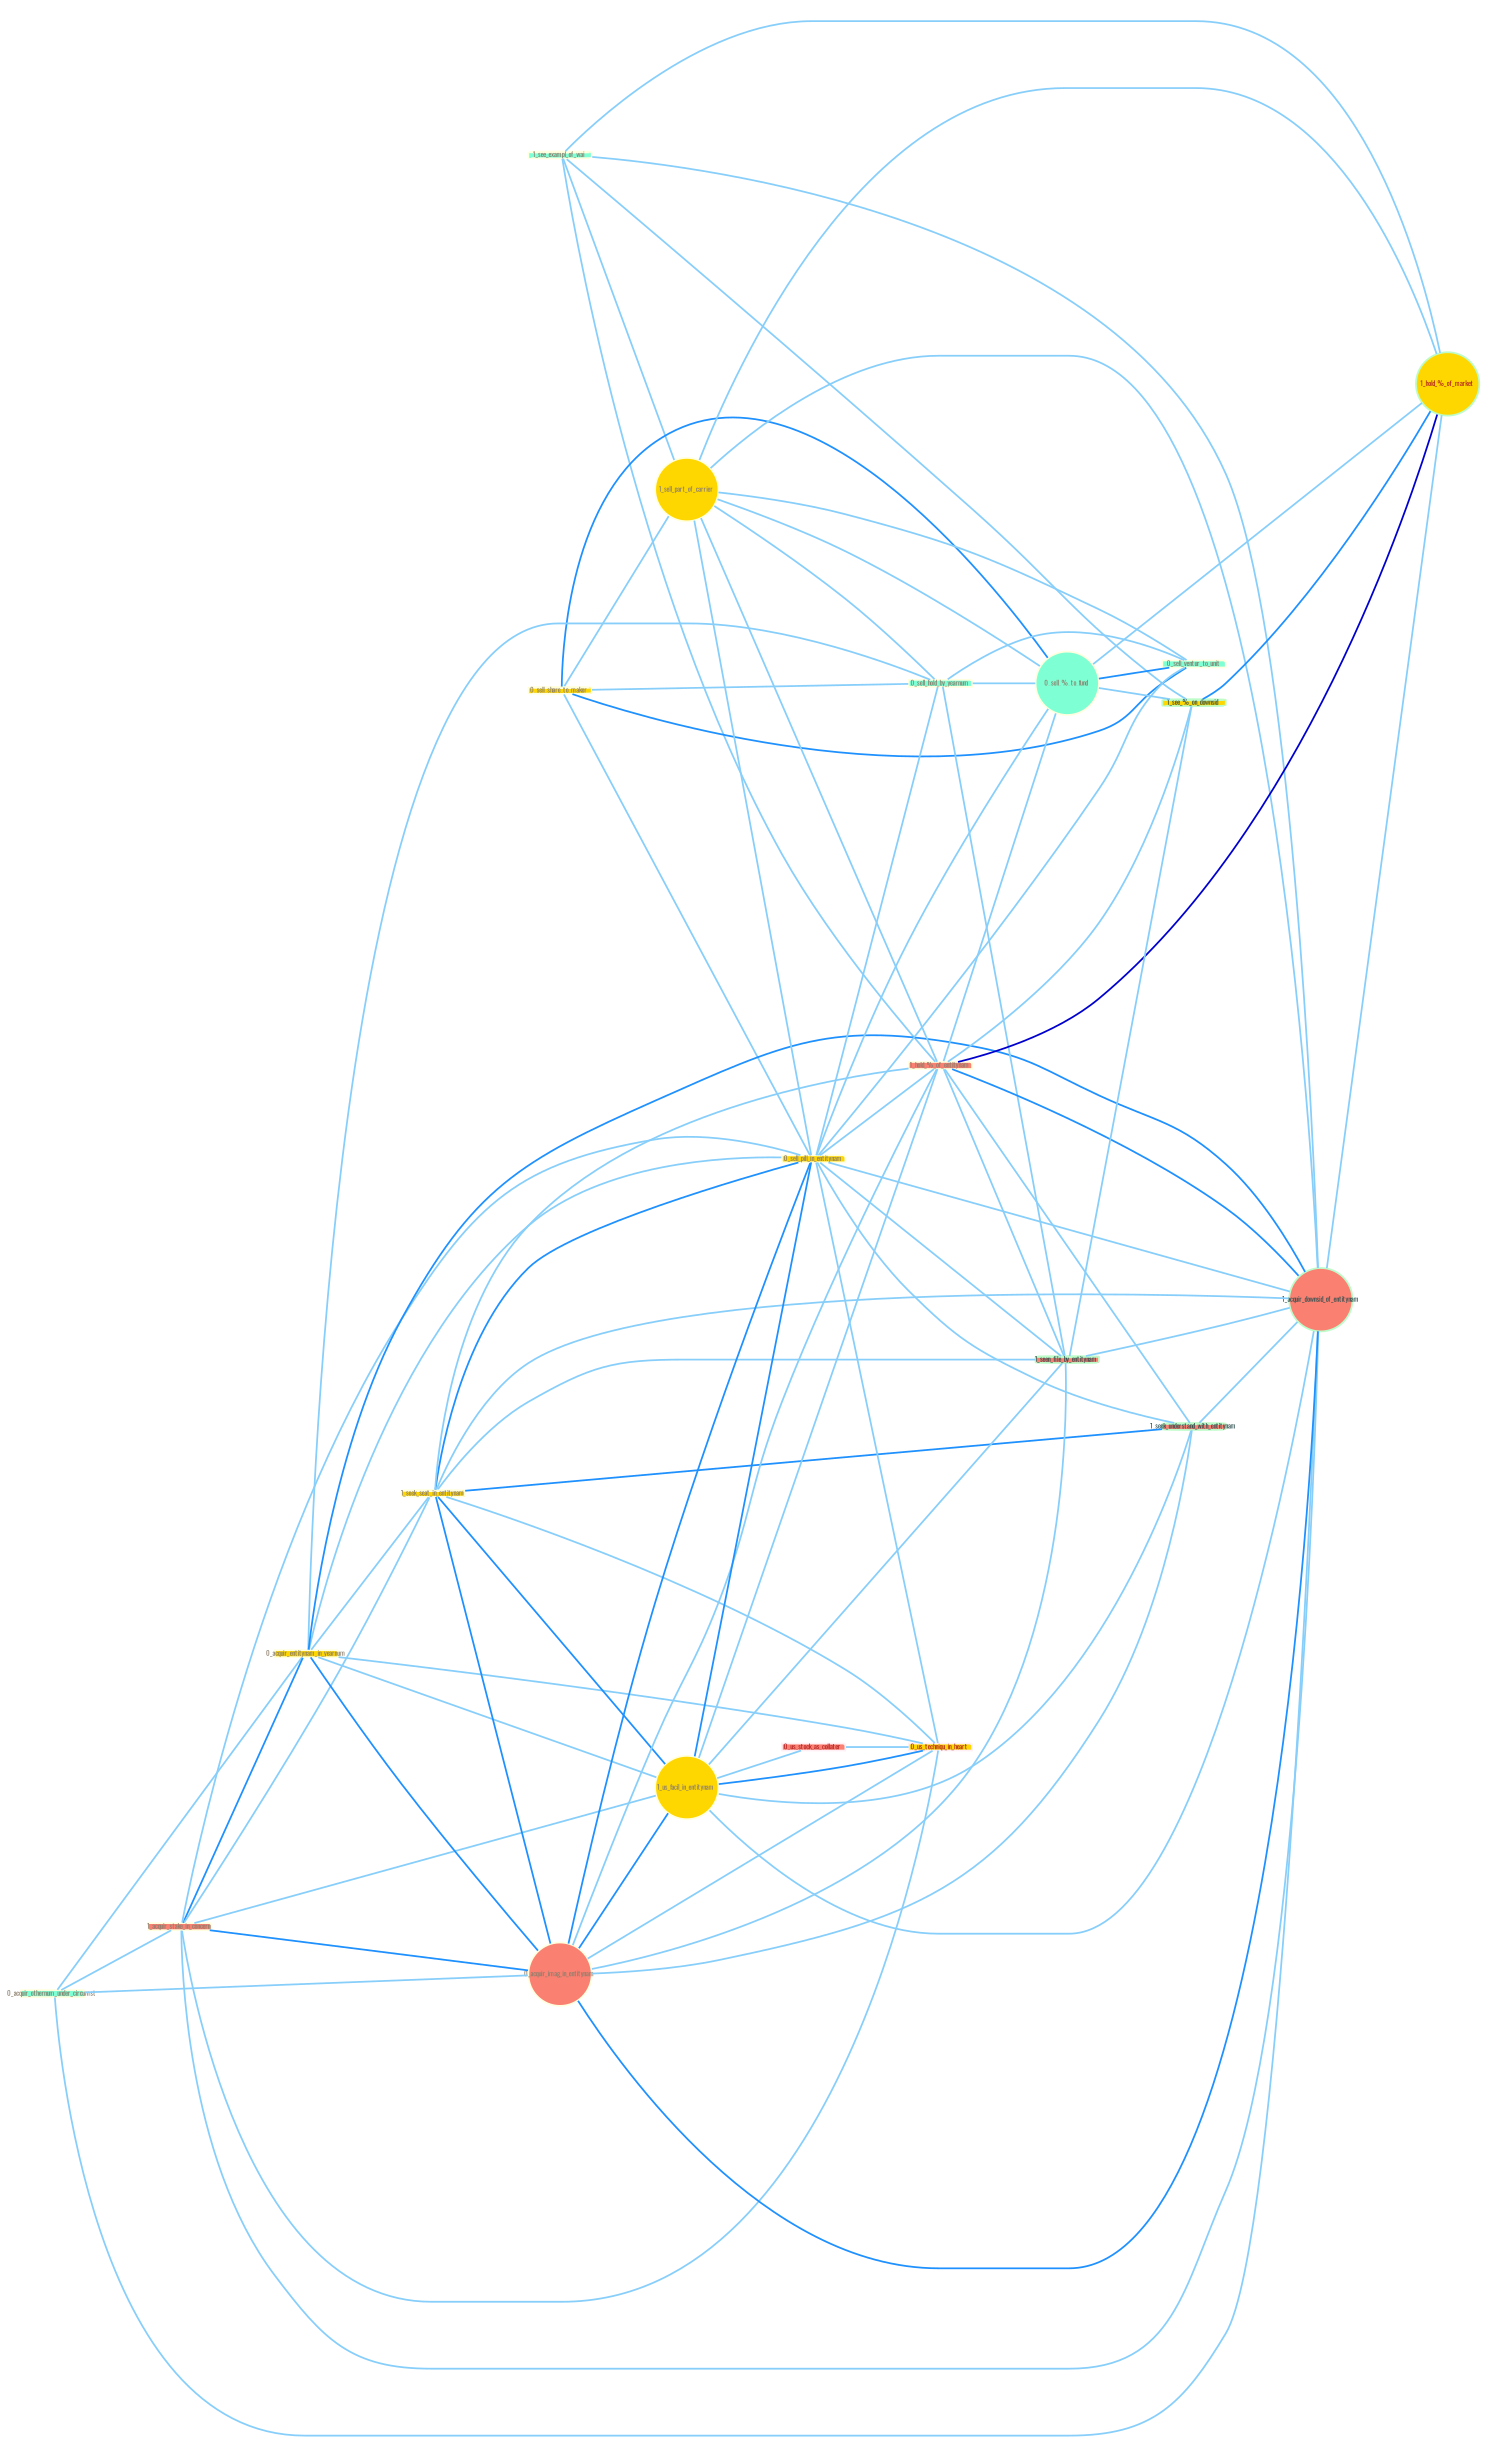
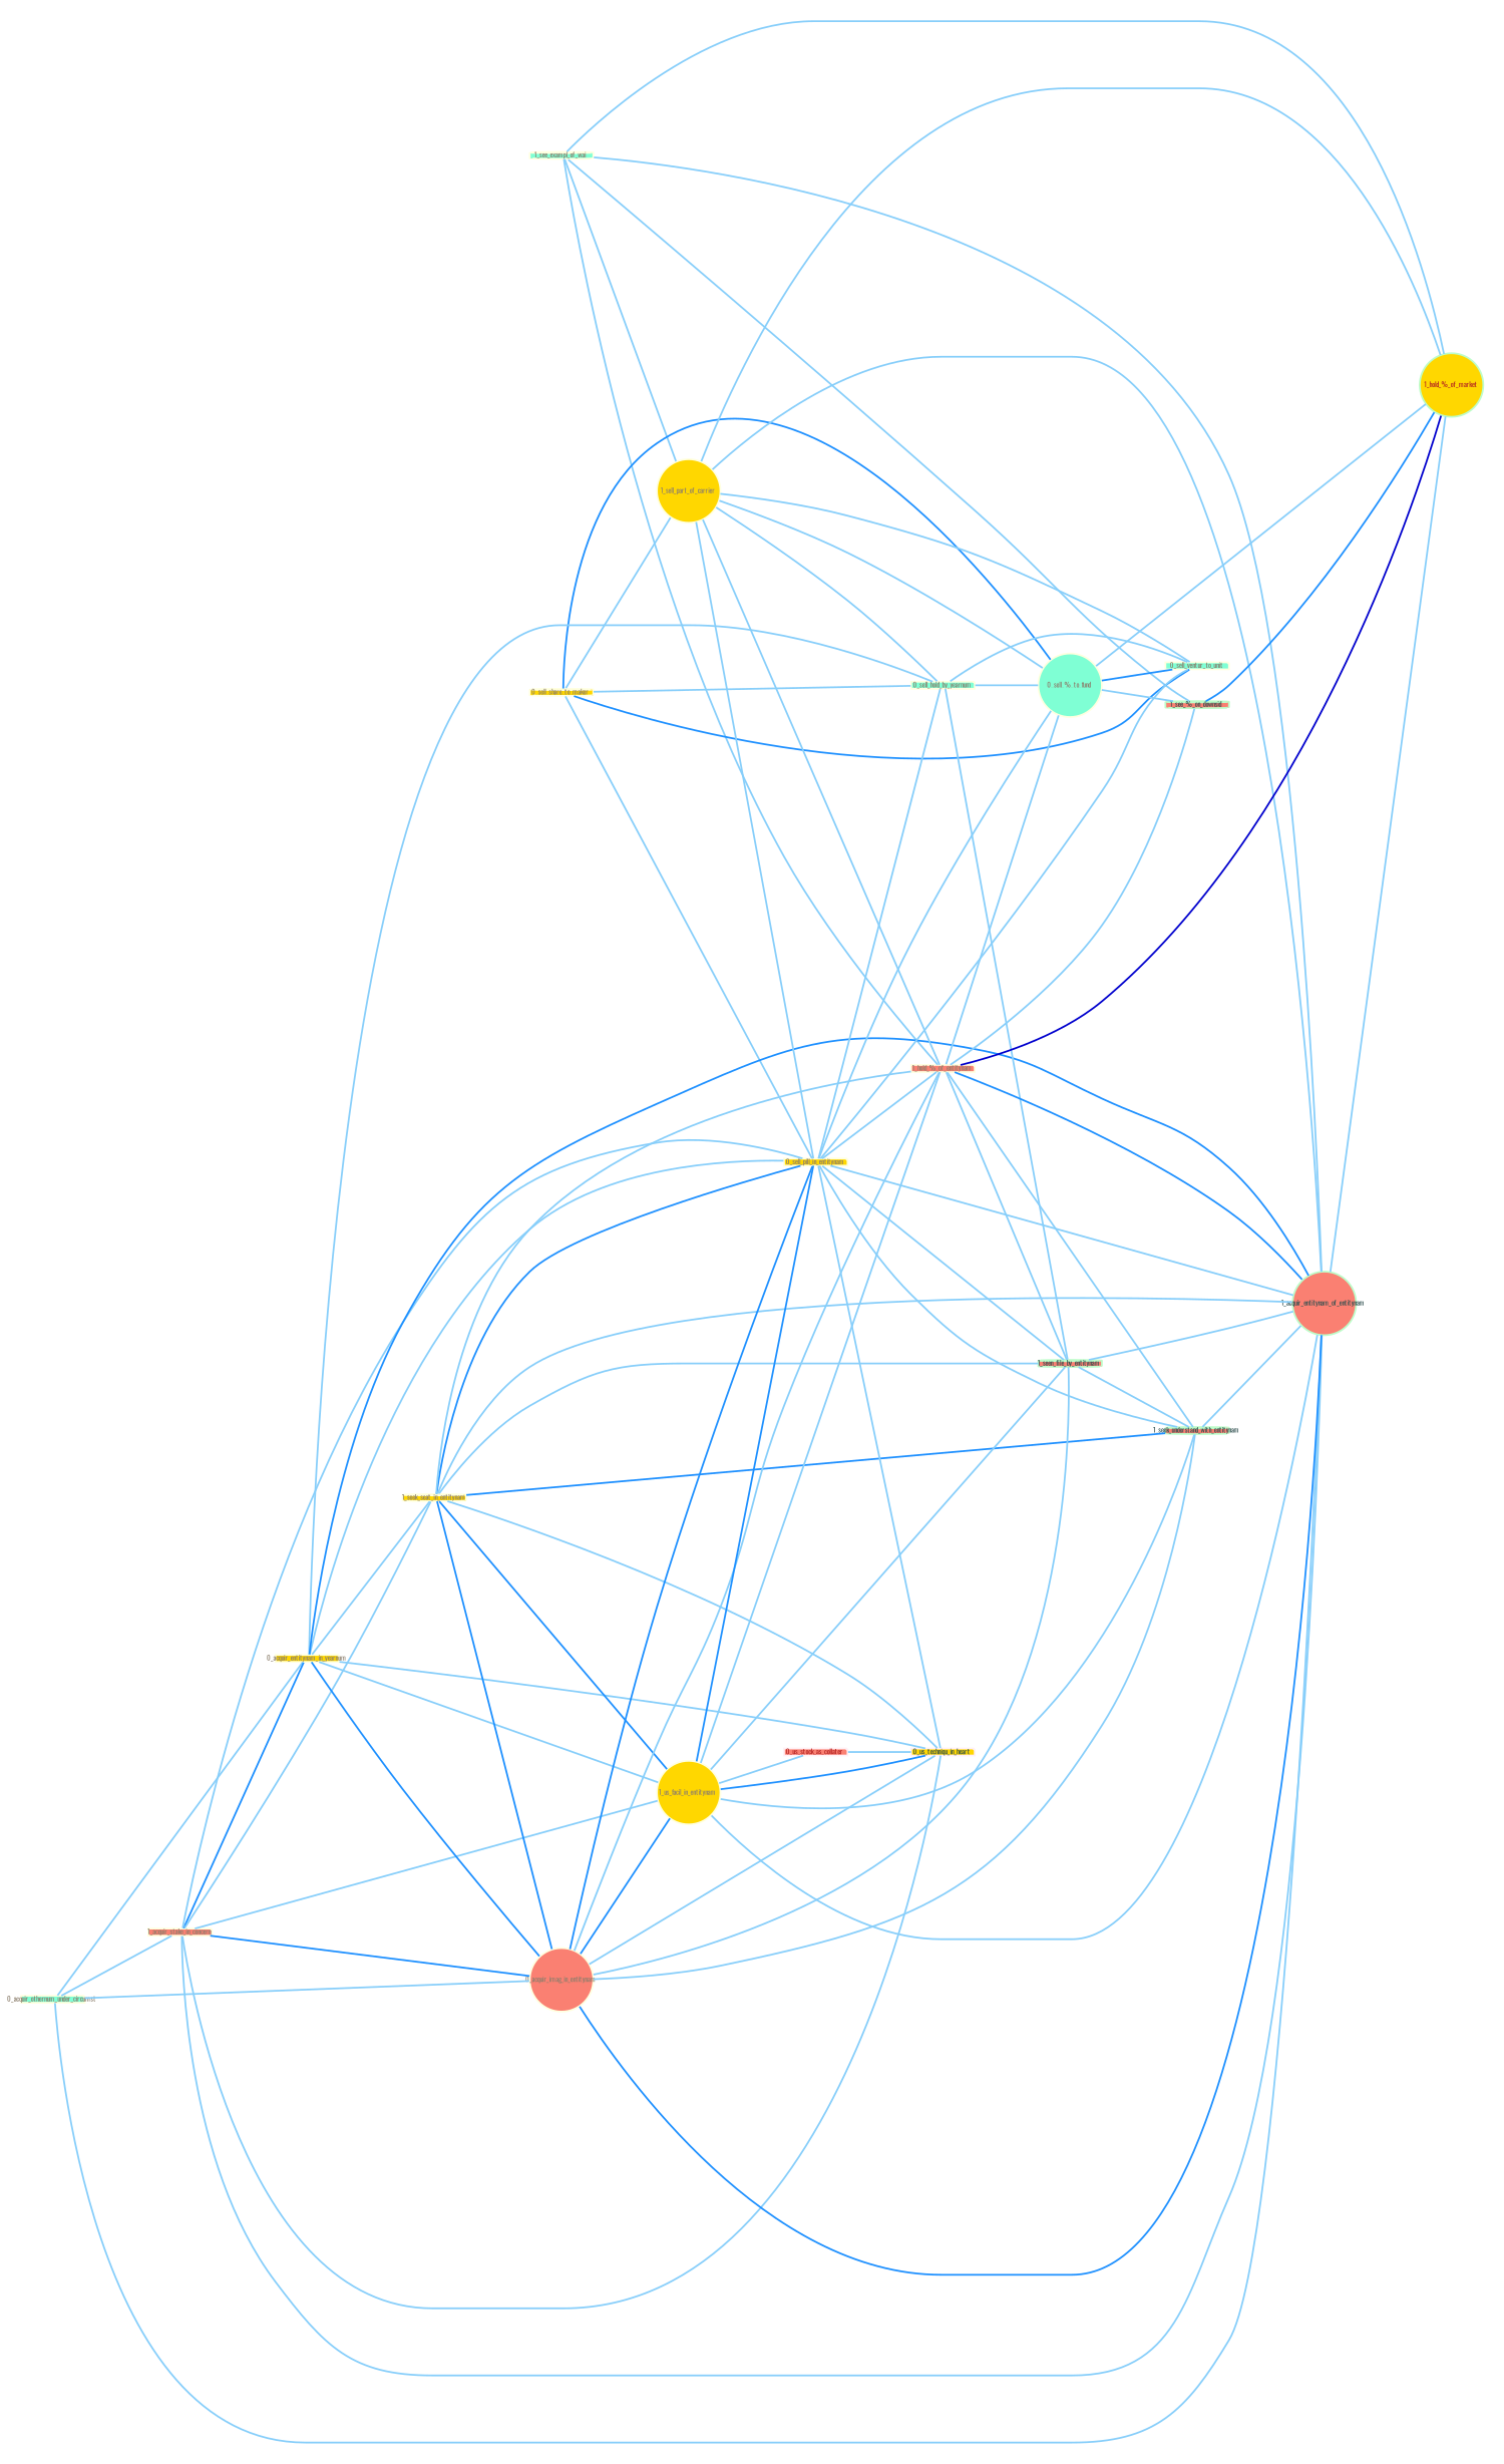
  graph {
    fontname=Oswald
    rankdir=LR
    node [color="#ffffe0" fillcolor=gold fixedsize=true fontcolor="#8b7d6b" fontname=Oswald fontsize=4 shape=note style=filled]
    edge [color="#87cefa" fontname=Oswald w=1]
    "1_see_exampl_of_wai " [fillcolor=aquamarine height=.06 shape=cylinder width=.5]
    "0_acquir_othernum_under_circumst " [fillcolor=aquamarine height=.06 width=.5]
    "1_acquir_stake_in_concern " [fillcolor=salmon height=.06 width=.5]
    "0_sell_share_to_maker " [height=.06 shape=cylinder width=.5]
    "0_acquir_entitynam_in_yearnum " [height=.06 width=.5]
    "1_seek_seat_in_entitynam " [height=.06 shape=cylinder width=.5]
    "0_acquir_imag_in_entitynam " [fillcolor=salmon height=.06 shape=circle width=.5]
    "1_us_facil_in_entitynam " [height=.06 shape=circle width=.5]
    "1_sell_part_of_carrier " [height=.06 shape=circle width=.5]
    "0_sell_pill_in_entitynam " [height=.06 width=.5]
    "0_sell_hold_by_yearnum " [fillcolor=aquamarine height=.06 width=.5]
    "1_hold_%_of_entitynam " [fillcolor=salmon height=.06 width=.5]
    "0_sell_%_to_fund " [fillcolor=aquamarine height=.06 shape=circle width=.5]
    "0_sell_ventur_to_unit " [fillcolor=aquamarine height=.06 width=.5]
    "0_us_stock_as_collater " [color="#fff0f5" fillcolor=salmon fontcolor="#b22222" height=.06 width=.5]
-   "0_us_techniqu_in_heart " [color="#fff0f5" fontcolor="#b22222" height=.06 width=.5]
-   "1_acquir_entitynam_of_entitynam " [color="#BDFCC9" fillcolor=salmon fontcolor="#2f4f4f" height=.06 shape=circle width=.5 label="1_acquir_downsid_of_entitynam"]
-   "1_see_%_on_downsid " [color="#BDFCC9" fontcolor="#2f4f4f" height=.06 shape=cylinder width=.5]
+   "0_us_techniqu_in_heart " [color="#fff0f5" fontcolor="#2f4f4f" height=.06 width=.5]
+   "1_acquir_entitynam_of_entitynam " [color="#BDFCC9" fillcolor=salmon fontcolor="#2f4f4f" height=.06 shape=circle width=.5]
+   "1_see_%_on_downsid " [color="#BDFCC9" fillcolor=salmon fontcolor="#2f4f4f" height=.06 shape=cylinder width=.5]
    "1_hold_%_of_market " [color="#BDFCC9" fontcolor="#b22222" height=.06 shape=circle width=.5]
    "1_seen_file_by_entitynam " [color="#BDFCC9" fillcolor=salmon fontcolor="#2f4f4f" height=.06 shape=cylinder width=.5]
    "1_seek_understand_with_entitynam " [color="#BDFCC9" fillcolor=salmon fontcolor="#2f4f4f" height=.06 shape=cylinder width=.5]
    subgraph sub_1 {
      "1_see_exampl_of_wai "
      "0_acquir_othernum_under_circumst "
      "1_acquir_stake_in_concern "
      "0_sell_share_to_maker "
      "0_acquir_entitynam_in_yearnum "
      "1_seek_seat_in_entitynam "
      "0_acquir_imag_in_entitynam "
      "1_us_facil_in_entitynam "
      "1_sell_part_of_carrier "
      "0_sell_pill_in_entitynam "
      "0_sell_hold_by_yearnum "
      "1_hold_%_of_entitynam "
      "0_sell_%_to_fund "
      "0_sell_ventur_to_unit "
    }
    subgraph sub_2 {
      "0_us_stock_as_collater "
      "0_us_techniqu_in_heart "
    }
    "1_see_exampl_of_wai " -- "1_sell_part_of_carrier "
    "1_see_exampl_of_wai " -- "1_hold_%_of_entitynam "
    "1_see_exampl_of_wai " -- "1_acquir_entitynam_of_entitynam "
    "1_see_exampl_of_wai " -- "1_see_%_on_downsid "
    "1_see_exampl_of_wai " -- "1_hold_%_of_market "
    "0_acquir_othernum_under_circumst " -- "1_acquir_stake_in_concern "
    "0_acquir_othernum_under_circumst " -- "0_acquir_entitynam_in_yearnum "
    "0_acquir_othernum_under_circumst " -- "0_acquir_imag_in_entitynam "
    "0_acquir_othernum_under_circumst " -- "1_acquir_entitynam_of_entitynam "
    "1_acquir_stake_in_concern " -- "0_acquir_entitynam_in_yearnum " [color="#1e90ff" w=2]
    "1_acquir_stake_in_concern " -- "1_seek_seat_in_entitynam "
    "1_acquir_stake_in_concern " -- "0_acquir_imag_in_entitynam " [color="#1e90ff" w=2]
    "1_acquir_stake_in_concern " -- "1_us_facil_in_entitynam "
    "1_acquir_stake_in_concern " -- "0_sell_pill_in_entitynam "
    "1_acquir_stake_in_concern " -- "0_us_techniqu_in_heart "
    "1_acquir_stake_in_concern " -- "1_acquir_entitynam_of_entitynam "
    "0_sell_share_to_maker " -- "1_sell_part_of_carrier "
    "0_sell_share_to_maker " -- "0_sell_pill_in_entitynam "
    "0_sell_share_to_maker " -- "0_sell_hold_by_yearnum "
    "0_sell_share_to_maker " -- "0_sell_%_to_fund " [color="#1e90ff" w=2]
    "0_sell_share_to_maker " -- "0_sell_ventur_to_unit " [color="#1e90ff" w=2]
    "0_acquir_entitynam_in_yearnum " -- "1_seek_seat_in_entitynam "
    "0_acquir_entitynam_in_yearnum " -- "0_acquir_imag_in_entitynam " [color="#1e90ff" w=2]
    "0_acquir_entitynam_in_yearnum " -- "1_us_facil_in_entitynam "
    "0_acquir_entitynam_in_yearnum " -- "0_sell_pill_in_entitynam "
    "0_acquir_entitynam_in_yearnum " -- "0_sell_hold_by_yearnum "
    "0_acquir_entitynam_in_yearnum " -- "0_us_techniqu_in_heart "
    "0_acquir_entitynam_in_yearnum " -- "1_acquir_entitynam_of_entitynam " [color="#1e90ff" w=2]
    "1_seek_seat_in_entitynam " -- "0_acquir_imag_in_entitynam " [color="#1e90ff" w=2]
    "1_seek_seat_in_entitynam " -- "1_us_facil_in_entitynam " [color="#1e90ff" w=2]
    "1_seek_seat_in_entitynam " -- "0_sell_pill_in_entitynam " [color="#1e90ff" w=2]
    "1_seek_seat_in_entitynam " -- "1_hold_%_of_entitynam "
    "1_seek_seat_in_entitynam " -- "0_us_techniqu_in_heart "
    "1_seek_seat_in_entitynam " -- "1_acquir_entitynam_of_entitynam "
    "1_seek_seat_in_entitynam " -- "1_seen_file_by_entitynam "
    "1_seek_seat_in_entitynam " -- "1_seek_understand_with_entitynam " [color="#1e90ff" w=2]
    "0_acquir_imag_in_entitynam " -- "1_us_facil_in_entitynam " [color="#1e90ff" w=2]
    "0_acquir_imag_in_entitynam " -- "0_sell_pill_in_entitynam " [color="#1e90ff" w=2]
    "0_acquir_imag_in_entitynam " -- "1_hold_%_of_entitynam "
    "0_acquir_imag_in_entitynam " -- "0_us_techniqu_in_heart "
    "0_acquir_imag_in_entitynam " -- "1_acquir_entitynam_of_entitynam " [color="#1e90ff" w=2]
    "0_acquir_imag_in_entitynam " -- "1_seen_file_by_entitynam "
    "0_acquir_imag_in_entitynam " -- "1_seek_understand_with_entitynam "
    "1_us_facil_in_entitynam " -- "0_sell_pill_in_entitynam " [color="#1e90ff" w=2]
    "1_us_facil_in_entitynam " -- "1_hold_%_of_entitynam "
    "1_us_facil_in_entitynam " -- "0_us_stock_as_collater "
    "1_us_facil_in_entitynam " -- "0_us_techniqu_in_heart " [color="#1e90ff" w=2]
    "1_us_facil_in_entitynam " -- "1_acquir_entitynam_of_entitynam "
    "1_us_facil_in_entitynam " -- "1_seen_file_by_entitynam "
    "1_us_facil_in_entitynam " -- "1_seek_understand_with_entitynam "
    "1_sell_part_of_carrier " -- "0_sell_pill_in_entitynam "
    "1_sell_part_of_carrier " -- "0_sell_hold_by_yearnum "
    "1_sell_part_of_carrier " -- "1_hold_%_of_entitynam "
    "1_sell_part_of_carrier " -- "0_sell_%_to_fund "
    "1_sell_part_of_carrier " -- "0_sell_ventur_to_unit "
    "1_sell_part_of_carrier " -- "1_acquir_entitynam_of_entitynam "
    "1_sell_part_of_carrier " -- "1_hold_%_of_market "
    "0_sell_pill_in_entitynam " -- "0_sell_hold_by_yearnum "
    "0_sell_pill_in_entitynam " -- "1_hold_%_of_entitynam "
    "0_sell_pill_in_entitynam " -- "0_sell_%_to_fund "
    "0_sell_pill_in_entitynam " -- "0_sell_ventur_to_unit "
    "0_sell_pill_in_entitynam " -- "0_us_techniqu_in_heart "
    "0_sell_pill_in_entitynam " -- "1_acquir_entitynam_of_entitynam "
    "0_sell_pill_in_entitynam " -- "1_seen_file_by_entitynam "
    "0_sell_pill_in_entitynam " -- "1_seek_understand_with_entitynam "
    "0_sell_hold_by_yearnum " -- "0_sell_%_to_fund "
    "0_sell_hold_by_yearnum " -- "0_sell_ventur_to_unit "
    "0_sell_hold_by_yearnum " -- "1_seen_file_by_entitynam "
    "1_hold_%_of_entitynam " -- "0_sell_%_to_fund "
    "1_hold_%_of_entitynam " -- "1_acquir_entitynam_of_entitynam " [color="#1e90ff" w=2]
    "1_hold_%_of_entitynam " -- "1_see_%_on_downsid "
    "1_hold_%_of_entitynam " -- "1_hold_%_of_market " [color="#0000cd" w=3]
    "1_hold_%_of_entitynam " -- "1_seen_file_by_entitynam "
    "1_hold_%_of_entitynam " -- "1_seek_understand_with_entitynam "
    "0_sell_%_to_fund " -- "0_sell_ventur_to_unit " [color="#1e90ff" w=2]
    "0_sell_%_to_fund " -- "1_see_%_on_downsid "
    "0_sell_%_to_fund " -- "1_hold_%_of_market "
    "0_us_stock_as_collater " -- "0_us_techniqu_in_heart "
    "1_acquir_entitynam_of_entitynam " -- "1_hold_%_of_market "
    "1_see_%_on_downsid " -- "1_hold_%_of_market " [color="#1e90ff"]
    "1_seen_file_by_entitynam " -- "1_acquir_entitynam_of_entitynam "
-   "1_seen_file_by_entitynam " -- "1_see_%_on_downsid "
+   "1_seen_file_by_entitynam " -- "1_seek_understand_with_entitynam "
    "1_seek_understand_with_entitynam " -- "1_acquir_entitynam_of_entitynam "
  }
